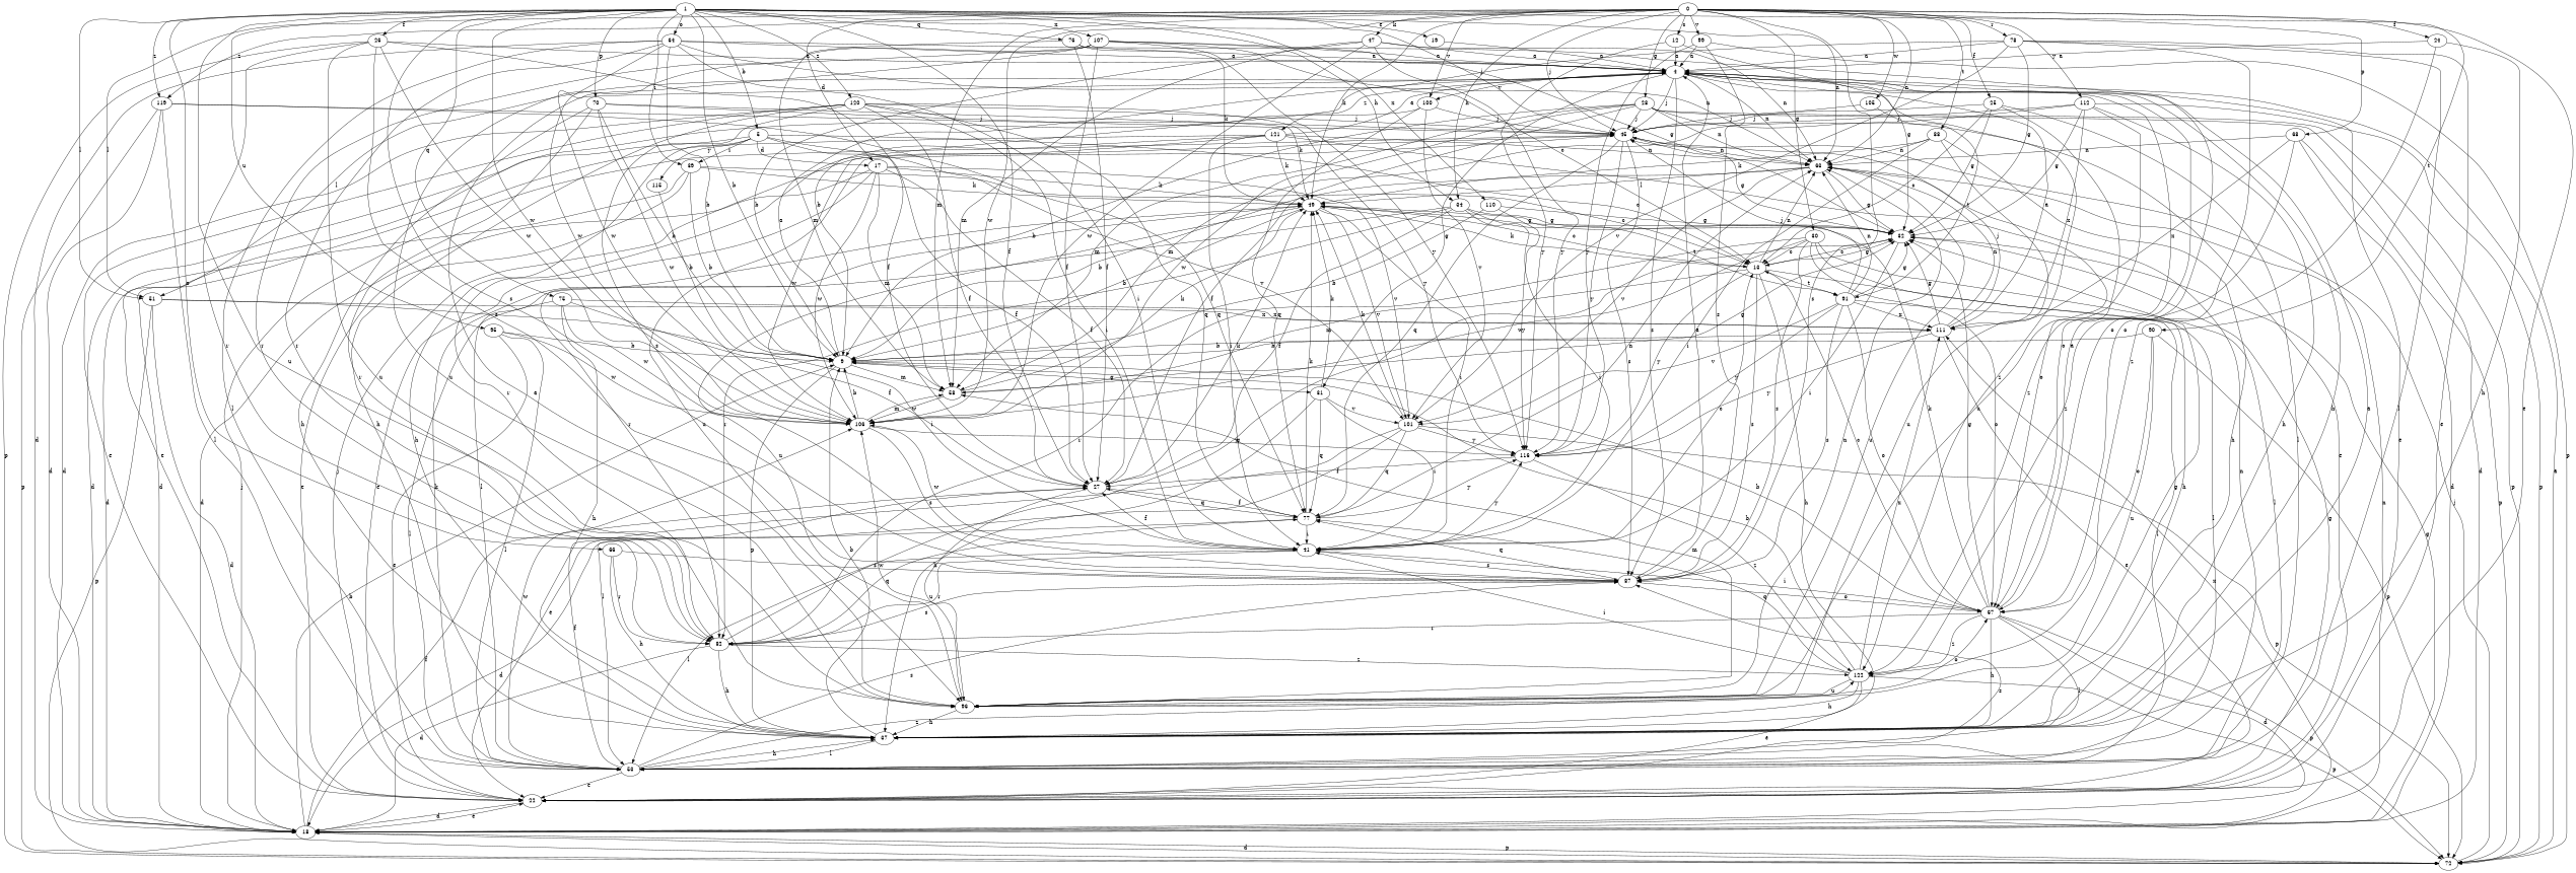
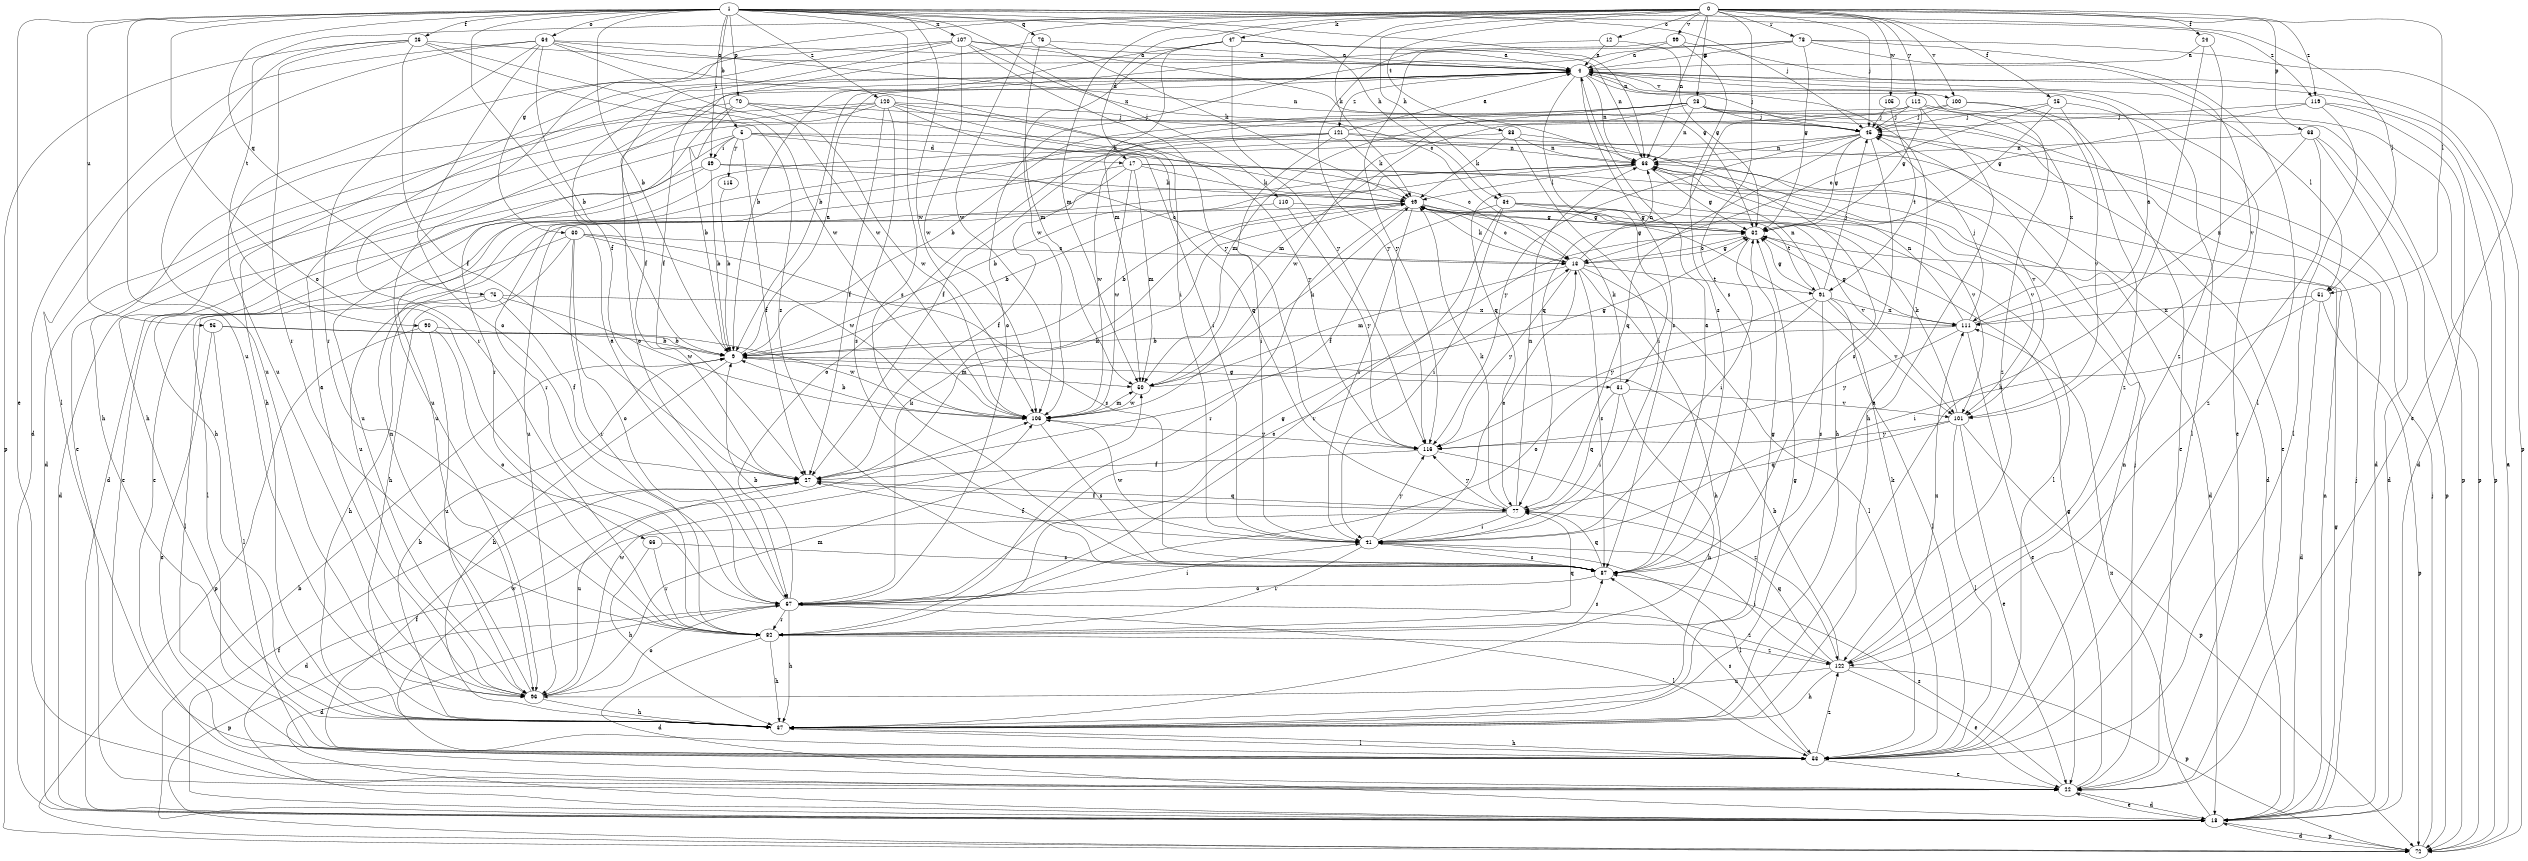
  strict digraph {
    0
    12
    17
    24
    25
    28
    30
    34
    45
    47
    49
    51
-   58
+   58 [label=50]
    63
    68
    78
    87
    88
    90
    99
    100
    105
    106
    112
    119
    4
    32
    116
    22
    27
    18
    101
    37
    122
    13
    53
    9
    72
    67
    82
    91
    41
    96
    77
    111
    1
    5
-   19
    26
    39
    64
    66
    70
    75
    76
    95
    107
    110
    120
    115
    31
    121
    0 -> 12 [label=c]
    0 -> 17 [label=d]
    0 -> 24 [label=f]
    0 -> 25 [label=f]
    0 -> 28 [label=g]
    0 -> 30 [label=g]
    0 -> 34 [label=h]
    0 -> 45 [label=j]
    0 -> 47 [label=k]
    0 -> 49 [label=k]
    0 -> 51 [label=l]
    0 -> 58 [label=m]
    0 -> 63 [label=n]
    0 -> 68 [label=p]
    0 -> 78 [label=r]
    0 -> 87 [label=s]
    0 -> 88 [label=t]
    0 -> 90 [label=t]
    0 -> 99 [label=v]
    0 -> 100 [label=v]
    0 -> 105 [label=w]
    0 -> 106 [label=w]
    0 -> 112 [label=y]
    0 -> 119 [label=z]
    12 -> 4 [label=a]
    12 -> 32 [label=g]
    12 -> 116 [label=y]
    17 -> 49 [label=k]
    17 -> 58 [label=m]
    17 -> 106 [label=w]
    17 -> 22 [label=e]
    17 -> 27 [label=f]
    17 -> 18 [label=d]
    17 -> 101 [label=v]
    24 -> 4 [label=a]
    24 -> 37 [label=h]
    24 -> 122 [label=z]
    25 -> 45 [label=j]
    25 -> 32 [label=g]
    25 -> 122 [label=z]
    25 -> 13 [label=c]
    25 -> 53 [label=l]
    28 -> 45 [label=j]
    28 -> 58 [label=m]
    28 -> 63 [label=n]
    28 -> 106 [label=w]
    28 -> 22 [label=e]
    28 -> 27 [label=f]
    28 -> 18 [label=d]
    28 -> 9 [label=b]
    28 -> 72 [label=p]
    30 -> 87 [label=s]
    30 -> 106 [label=w]
    30 -> 37 [label=h]
    30 -> 13 [label=c]
    30 -> 53 [label=l]
    30 -> 67 [label=o]
    30 -> 82 [label=r]
    34 -> 32 [label=g]
    34 -> 27 [label=f]
    34 -> 53 [label=l]
    34 -> 82 [label=r]
    34 -> 91 [label=t]
    34 -> 41 [label=i]
    45 -> 63 [label=n]
    45 -> 87 [label=s]
    45 -> 32 [label=g]
    45 -> 116 [label=y]
    45 -> 96 [label=u]
    45 -> 77 [label=q]
    47 -> 58 [label=m]
    47 -> 63 [label=n]
    47 -> 106 [label=w]
    47 -> 4 [label=a]
    47 -> 116 [label=y]
    47 -> 9 [label=b]
    49 -> 32 [label=g]
    49 -> 101 [label=v]
    49 -> 13 [label=c]
    49 -> 9 [label=b]
    49 -> 82 [label=r]
    49 -> 41 [label=i]
    49 -> 96 [label=u]
    51 -> 18 [label=d]
    51 -> 72 [label=p]
    51 -> 41 [label=i]
    51 -> 111 [label=x]
    58 -> 49 [label=k]
    58 -> 106 [label=w]
    58 -> 32 [label=g]
    63 -> 49 [label=l]
    63 -> 32 [label=g]
    63 -> 101 [label=v]
    63 -> 9 [label=b]
    63 -> 96 [label=u]
    68 -> 63 [label=n]
    68 -> 18 [label=d]
    68 -> 122 [label=z]
    68 -> 72 [label=p]
    68 -> 111 [label=x]
    78 -> 4 [label=a]
    78 -> 32 [label=g]
    78 -> 22 [label=e]
    78 -> 101 [label=v]
    78 -> 53 [label=l]
    78 -> 9 [label=b]
    78 -> 67 [label=o]
    87 -> 4 [label=a]
    87 -> 67 [label=o]
    87 -> 77 [label=q]
    88 -> 49 [label=k]
    88 -> 63 [label=n]
    88 -> 37 [label=h]
    88 -> 41 [label=i]
    88 -> 96 [label=u]
    90 -> 9 [label=b]
    90 -> 72 [label=p]
    90 -> 67 [label=o]
    90 -> 96 [label=u]
    99 -> 87 [label=s]
    99 -> 4 [label=a]
    99 -> 116 [label=y]
    99 -> 72 [label=p]
    100 -> 45 [label=j]
    100 -> 22 [label=e]
    100 -> 101 [label=v]
    100 -> 77 [label=q]
    105 -> 45 [label=j]
    105 -> 91 [label=t]
    106 -> 58 [label=m]
    106 -> 87 [label=s]
    106 -> 116 [label=y]
    106 -> 9 [label=b]
    112 -> 45 [label=j]
    112 -> 58 [label=m]
    112 -> 32 [label=g]
    112 -> 37 [label=h]
    112 -> 72 [label=p]
    112 -> 96 [label=u]
    112 -> 111 [label=x]
    119 -> 45 [label=j]
    119 -> 18 [label=d]
    119 -> 53 [label=l]
    119 -> 72 [label=p]
    119 -> 77 [label=q]
    4 -> 45 [label=j]
    4 -> 51 [label=l]
    4 -> 63 [label=n]
    4 -> 87 [label=s]
    4 -> 100 [label=v]
    4 -> 22 [label=e]
    4 -> 37 [label=h]
    4 -> 122 [label=z]
    4 -> 67 [label=o]
    4 -> 31 [label=g]
    4 -> 121 [label=z]
    32 -> 13 [label=c]
    32 -> 41 [label=i]
    116 -> 27 [label=f]
    116 -> 122 [label=z]
    22 -> 45 [label=j]
    22 -> 87 [label=s]
    22 -> 32 [label=g]
    22 -> 18 [label=d]
    27 -> 49 [label=k]
    27 -> 96 [label=u]
    27 -> 77 [label=q]
    18 -> 45 [label=j]
    18 -> 63 [label=n]
    18 -> 32 [label=g]
    18 -> 22 [label=e]
    18 -> 27 [label=f]
    18 -> 9 [label=b]
    18 -> 72 [label=p]
    18 -> 111 [label=x]
    101 -> 49 [label=k]
    101 -> 116 [label=y]
    101 -> 22 [label=e]
    101 -> 53 [label=l]
    101 -> 72 [label=p]
    101 -> 77 [label=q]
    37 -> 4 [label=a]
    37 -> 32 [label=g]
    37 -> 53 [label=l]
    37 -> 9 [label=b]
    122 -> 22 [label=e]
    122 -> 37 [label=h]
    122 -> 9 [label=b]
    122 -> 72 [label=p]
    122 -> 41 [label=i]
    122 -> 96 [label=u]
    122 -> 77 [label=q]
    122 -> 111 [label=x]
    13 -> 49 [label=k]
    13 -> 58 [label=m]
    13 -> 63 [label=n]
    13 -> 87 [label=s]
    13 -> 32 [label=g]
    13 -> 116 [label=y]
    13 -> 37 [label=h]
    13 -> 53 [label=l]
    13 -> 91 [label=t]
    53 -> 49 [label=k]
    53 -> 63 [label=n]
    53 -> 87 [label=s]
    53 -> 106 [label=w]
    53 -> 22 [label=e]
    53 -> 27 [label=f]
    53 -> 37 [label=h]
    53 -> 122 [label=z]
    9 -> 58 [label=m]
    9 -> 4 [label=a]
-   9 -> 37 [label=p]
+   9 -> 37 [label=h]
    9 -> 31 [label=g]
    72 -> 45 [label=j]
    72 -> 4 [label=a]
    72 -> 18 [label=d]
    67 -> 49 [label=k]
    67 -> 4 [label=a]
    67 -> 32 [label=g]
    67 -> 18 [label=d]
    67 -> 37 [label=h]
    67 -> 122 [label=z]
    67 -> 13 [label=c]
    67 -> 53 [label=l]
    67 -> 9 [label=b]
    67 -> 72 [label=p]
    67 -> 82 [label=r]
    67 -> 41 [label=i]
    82 -> 87 [label=s]
    82 -> 32 [label=g]
    82 -> 18 [label=d]
    82 -> 37 [label=h]
    82 -> 122 [label=z]
    82 -> 77 [label=q]
    91 -> 45 [label=j]
    91 -> 63 [label=n]
    91 -> 87 [label=s]
    91 -> 32 [label=g]
    91 -> 116 [label=y]
    91 -> 101 [label=v]
    91 -> 53 [label=l]
    91 -> 67 [label=o]
    91 -> 111 [label=x]
    41 -> 87 [label=s]
    41 -> 106 [label=w]
    41 -> 116 [label=y]
    41 -> 27 [label=f]
    41 -> 13 [label=c]
    41 -> 53 [label=l]
    41 -> 82 [label=r]
    96 -> 58 [label=m]
    96 -> 63 [label=n]
    96 -> 106 [label=w]
    96 -> 4 [label=a]
    96 -> 37 [label=h]
    96 -> 67 [label=o]
    77 -> 49 [label=k]
    77 -> 63 [label=n]
    77 -> 116 [label=y]
    77 -> 27 [label=f]
    77 -> 18 [label=d]
    77 -> 41 [label=i]
    111 -> 45 [label=j]
    111 -> 63 [label=n]
    111 -> 4 [label=a]
    111 -> 32 [label=g]
    111 -> 116 [label=y]
    111 -> 22 [label=e]
    111 -> 9 [label=b]
    1 -> 34 [label=h]
    1 -> 45 [label=j]
    1 -> 51 [label=l]
    1 -> 63 [label=n]
    1 -> 87 [label=s]
    1 -> 106 [label=w]
    1 -> 119 [label=z]
    1 -> 22 [label=e]
    1 -> 27 [label=f]
    1 -> 9 [label=b]
    1 -> 96 [label=u]
    1 -> 5 [label=b]
-   1 -> 19 [label=e]
    1 -> 26 [label=f]
    1 -> 39 [label=i]
    1 -> 64 [label=o]
    1 -> 66 [label=o]
    1 -> 70 [label=p]
    1 -> 75 [label=q]
    1 -> 76 [label=q]
    1 -> 95 [label=u]
    1 -> 107 [label=x]
    1 -> 110 [label=x]
    1 -> 120 [label=z]
    5 -> 17 [label=d]
    5 -> 27 [label=f]
    5 -> 18 [label=d]
    5 -> 101 [label=v]
    5 -> 37 [label=h]
    5 -> 13 [label=c]
    5 -> 39 [label=i]
    5 -> 115 [label=y]
-   19 -> 4 [label=a]
    26 -> 87 [label=s]
    26 -> 106 [label=w]
    26 -> 4 [label=a]
    26 -> 27 [label=f]
    26 -> 72 [label=p]
    26 -> 82 [label=r]
    26 -> 96 [label=u]
    39 -> 49 [label=k]
    39 -> 22 [label=e]
    39 -> 18 [label=d]
    39 -> 13 [label=c]
    39 -> 9 [label=b]
    64 -> 63 [label=n]
    64 -> 106 [label=w]
    64 -> 4 [label=a]
    64 -> 18 [label=d]
    64 -> 53 [label=l]
    64 -> 9 [label=b]
    64 -> 67 [label=o]
    64 -> 82 [label=r]
    64 -> 41 [label=i]
    66 -> 87 [label=s]
    66 -> 37 [label=h]
    66 -> 82 [label=r]
    70 -> 45 [label=j]
    70 -> 49 [label=k]
    70 -> 106 [label=w]
    70 -> 37 [label=h]
    70 -> 9 [label=b]
    70 -> 82 [label=r]
    75 -> 106 [label=w]
    75 -> 27 [label=f]
    75 -> 37 [label=h]
    75 -> 53 [label=l]
    75 -> 111 [label=x]
    76 -> 49 [label=k]
    76 -> 58 [label=m]
    76 -> 4 [label=a]
    76 -> 27 [label=f]
    95 -> 106 [label=w]
    95 -> 22 [label=e]
    95 -> 53 [label=l]
    95 -> 9 [label=b]
    107 -> 106 [label=w]
    107 -> 4 [label=a]
    107 -> 32 [label=g]
    107 -> 116 [label=y]
    107 -> 27 [label=f]
    107 -> 13 [label=c]
    107 -> 82 [label=r]
    107 -> 96 [label=u]
    110 -> 32 [label=g]
    110 -> 116 [label=y]
    110 -> 9 [label=b]
    120 -> 45 [label=j]
    120 -> 87 [label=s]
    120 -> 116 [label=y]
    120 -> 22 [label=e]
    120 -> 27 [label=f]
    120 -> 18 [label=d]
    120 -> 37 [label=h]
    120 -> 41 [label=i]
    120 -> 77 [label=q]
    115 -> 9 [label=b]
    31 -> 49 [label=k]
    31 -> 101 [label=v]
    31 -> 37 [label=h]
    31 -> 41 [label=i]
    31 -> 77 [label=q]
    121 -> 49 [label=k]
    121 -> 63 [label=n]
    121 -> 106 [label=w]
    121 -> 4 [label=a]
    121 -> 18 [label=d]
    121 -> 67 [label=o]
    121 -> 82 [label=r]
    121 -> 41 [label=i]
  }
